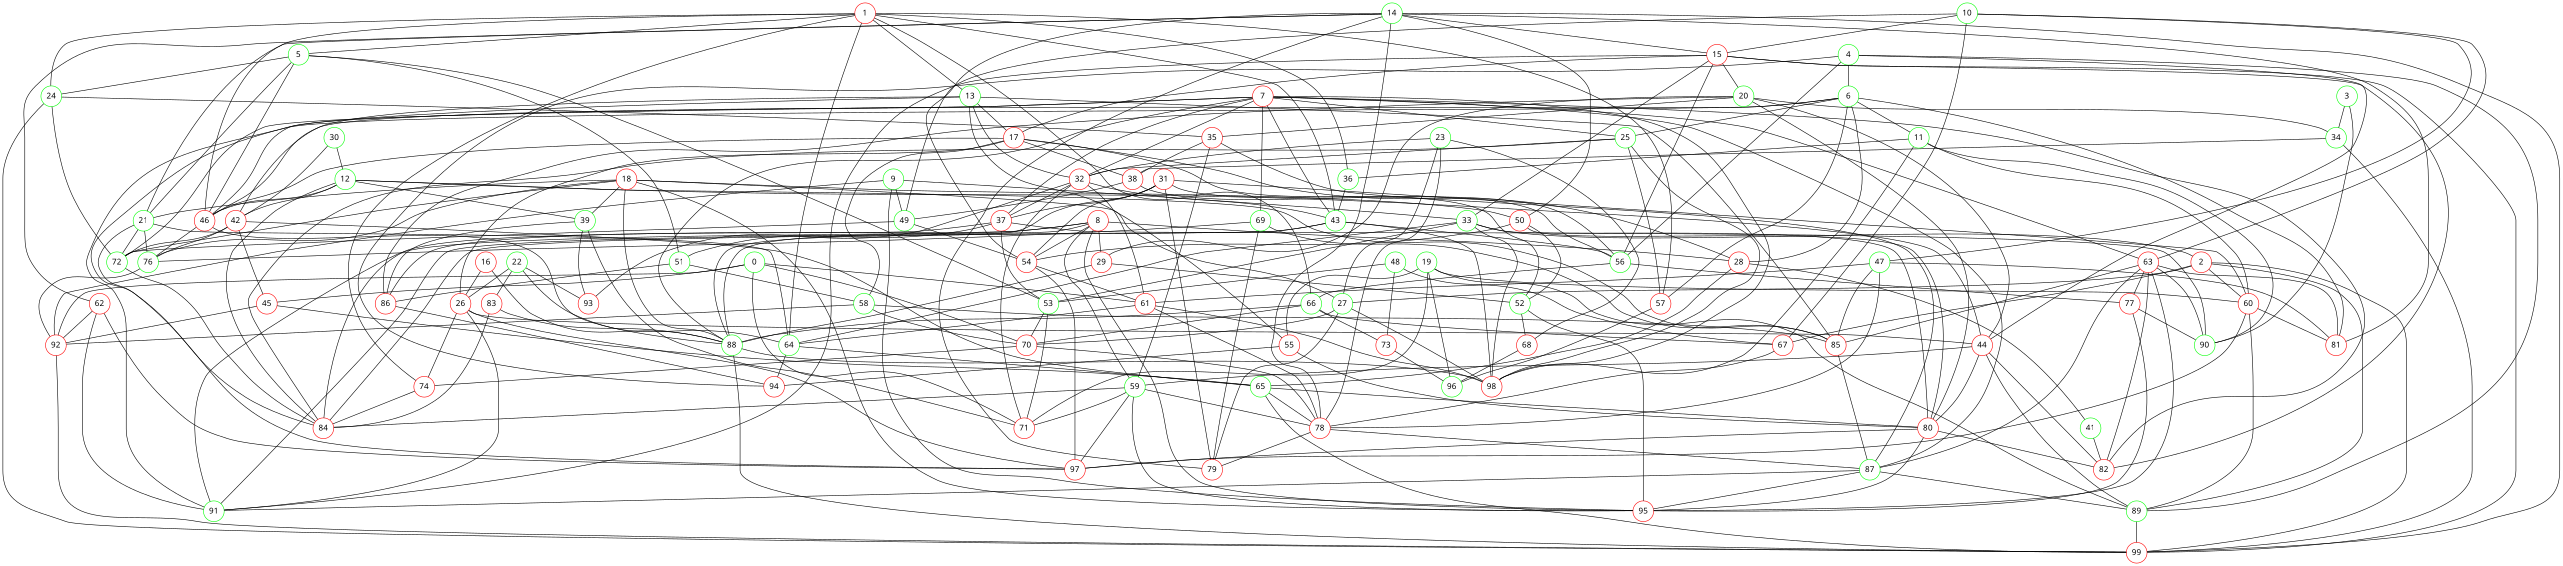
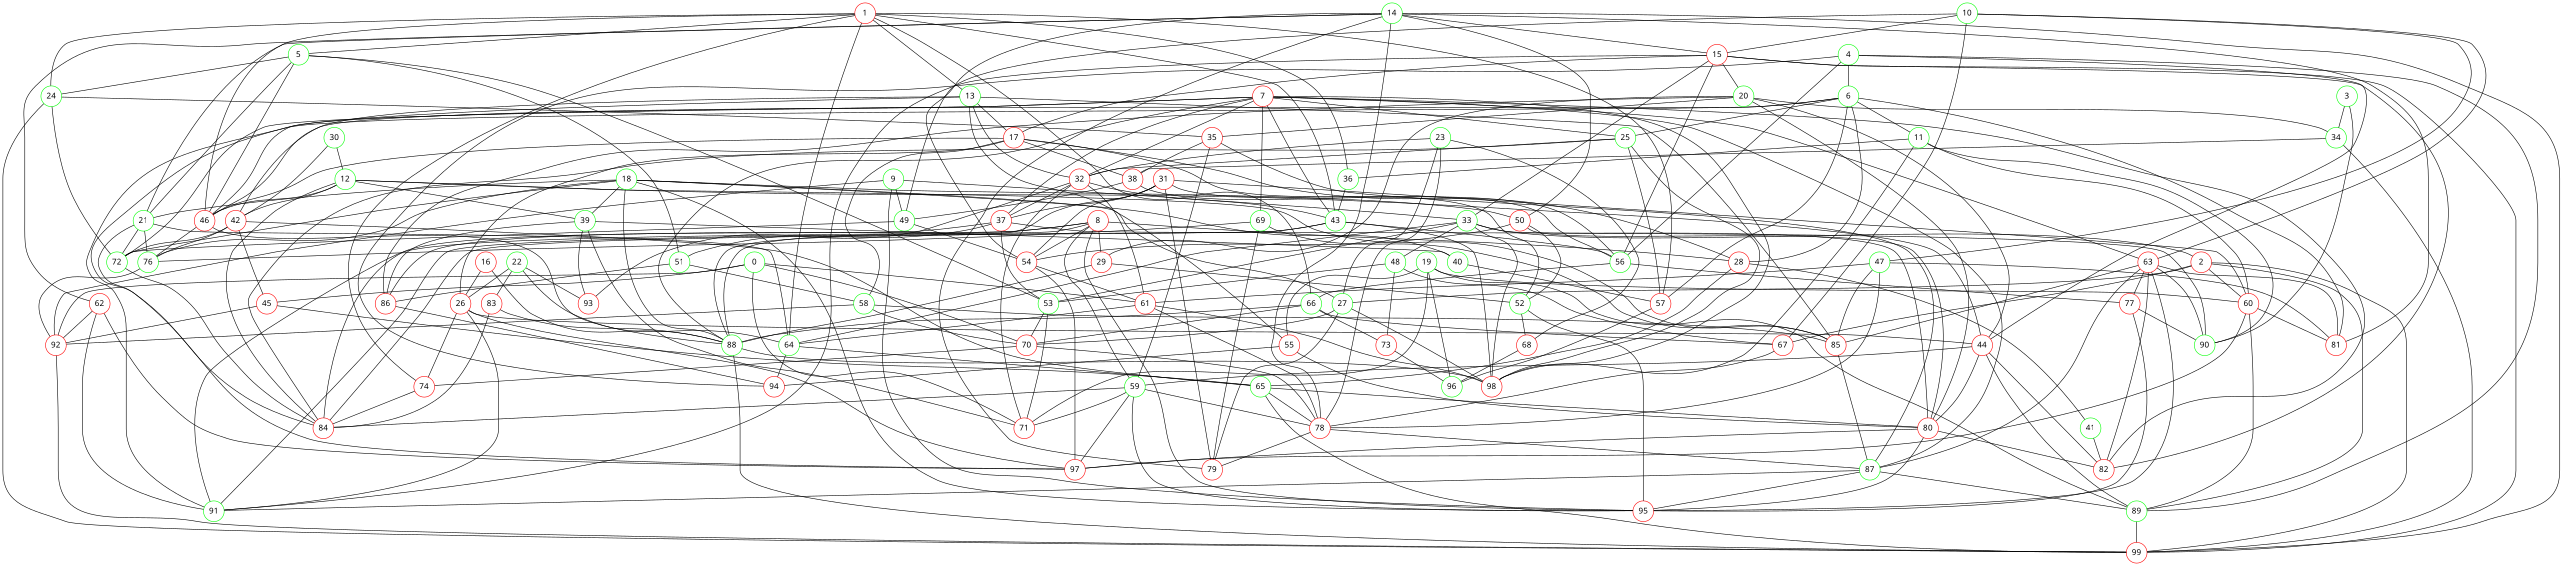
  graph {
    fontname="Noto Sans"
    node [color=red fillcolor=white fixedsize=true fontname="Noto Sans" shape=circle style=filled]
    edge [fontname="Noto Sans"]
    0 [color=green]
    70
    71
    92
    45
    61
    74
    78
    99
    65 [color=green]
    64 [color=green]
    98
    84
    87 [color=green]
    79
    89 [color=green]
    91 [color=green]
    95
    80
    97
    82
    94
    1
    66 [color=green]
    36 [color=green]
    43 [color=green]
    5 [color=green]
    24 [color=green]
    46
    57
    13 [color=green]
    67
    88 [color=green]
    73
    56 [color=green]
    51 [color=green]
    21 [color=green]
    53 [color=green]
    72 [color=green]
    35
    76 [color=green]
    96 [color=green]
    85
    32
    17
    55
    42
    77
    90 [color=green]
    86
    58 [color=green]
    38
    59 [color=green]
    49 [color=green]
    54
    37
    93
    26
    28
    44
    41 [color=green]
    2
    27 [color=green]
    60
    81
    3 [color=green]
    34 [color=green]
    4 [color=green]
    6 [color=green]
    25 [color=green]
    11 [color=green]
    7
    69 [color=green]
    63
    8
    29
    52 [color=green]
    68
    9 [color=green]
    33 [color=green]
    48 [color=green]
    10 [color=green]
    15
    47 [color=green]
    20 [color=green]
    12 [color=green]
    39 [color=green]
+   40 [color=green]
    14 [color=green]
    50
    62
    16
-   18
+   18 [color=green]
    19 [color=green]
    22 [color=green]
    83
    23 [color=green]
    30 [color=green]
    31
    0 -- 70
    0 -- 71
    0 -- 92
    0 -- 45
    0 -- 61
    70 -- 74
    70 -- 78
    92 -- 99
    45 -- 92
    45 -- 65
    61 -- 78
    61 -- 64
    61 -- 98
    74 -- 84
    78 -- 87
    78 -- 79
    65 -- 78
    65 -- 99
    65 -- 80
    64 -- 65
    64 -- 94
    87 -- 89
    87 -- 91
    87 -- 95
    89 -- 99
    80 -- 95
    80 -- 97
    80 -- 82
    1 -- 74
    1 -- 64
    1 -- 66
    1 -- 36
    1 -- 43
    1 -- 5
    1 -- 24
    1 -- 46
    1 -- 57
    1 -- 13
    66 -- 70
    66 -- 67
    66 -- 88
    66 -- 73
    36 -- 43
    43 -- 98
    43 -- 84
    43 -- 91
    43 -- 56
    5 -- 24
    5 -- 46
    5 -- 51
    5 -- 21
    5 -- 53
    24 -- 99
    24 -- 72
    24 -- 35
    46 -- 88
    46 -- 76
    57 -- 96
    13 -- 84
    13 -- 85
    13 -- 32
    13 -- 17
    13 -- 55
    13 -- 42
    67 -- 78
    88 -- 99
    88 -- 98
    73 -- 96
    56 -- 66
    56 -- 77
    51 -- 86
    51 -- 58
    21 -- 64
    21 -- 97
    21 -- 72
    21 -- 76
    53 -- 70
    53 -- 71
    72 -- 84
    35 -- 87
    35 -- 38
    35 -- 59
    76 -- 92
    85 -- 87
    32 -- 71
    32 -- 61
    32 -- 43
    32 -- 37
    32 -- 93
    17 -- 46
    17 -- 56
    17 -- 58
    17 -- 38
    17 -- 26
    17 -- 28
    55 -- 80
    55 -- 94
    42 -- 45
    42 -- 65
    42 -- 72
    42 -- 76
    77 -- 95
    77 -- 90
    86 -- 94
    58 -- 70
    58 -- 92
    58 -- 85
    38 -- 56
    38 -- 49
    59 -- 71
    59 -- 78
    59 -- 84
    59 -- 95
    59 -- 97
    49 -- 72
    49 -- 54
    54 -- 61
    54 -- 97
    37 -- 84
    37 -- 51
    37 -- 53
    37 -- 90
    26 -- 74
    26 -- 91
    26 -- 97
    26 -- 44
    28 -- 65
    28 -- 41
    44 -- 89
    44 -- 80
    44 -- 82
    44 -- 59
    41 -- 82
    2 -- 99
    2 -- 89
    2 -- 67
    2 -- 27
    2 -- 60
    27 -- 70
    27 -- 98
    27 -- 79
    60 -- 89
    60 -- 97
    60 -- 81
    3 -- 90
    3 -- 34
    34 -- 99
    34 -- 38
    4 -- 89
    4 -- 94
    4 -- 56
    4 -- 44
    4 -- 6
    6 -- 91
    6 -- 46
    6 -- 57
    6 -- 28
    6 -- 81
    6 -- 25
    6 -- 11
    25 -- 98
    25 -- 84
    25 -- 57
    25 -- 32
    11 -- 98
    11 -- 36
    11 -- 90
    11 -- 60
    7 -- 98
    7 -- 87
    7 -- 82
    7 -- 43
    7 -- 46
    7 -- 88
    7 -- 72
    7 -- 32
    7 -- 37
    7 -- 25
    7 -- 69
    7 -- 63
    69 -- 79
    69 -- 76
    69 -- 85
    63 -- 87
    63 -- 95
    63 -- 82
    63 -- 85
    63 -- 77
    63 -- 90
    63 -- 81
    8 -- 91
    8 -- 95
    8 -- 88
    8 -- 86
    8 -- 59
    8 -- 54
    8 -- 28
    8 -- 29
    29 -- 88
    29 -- 52
    52 -- 95
    52 -- 68
    68 -- 96
    9 -- 92
    9 -- 95
    9 -- 49
    9 -- 33
    33 -- 64
    33 -- 98
    33 -- 80
    33 -- 53
    33 -- 2
+   33 -- 48
    48 -- 67
    48 -- 73
    48 -- 53
    10 -- 67
    10 -- 49
    10 -- 63
    10 -- 15
    10 -- 47
    15 -- 99
    15 -- 91
    15 -- 82
    15 -- 56
    15 -- 17
    15 -- 33
    15 -- 20
    47 -- 61
    47 -- 78
    47 -- 85
    47 -- 81
    20 -- 80
    20 -- 35
    20 -- 86
    20 -- 44
    20 -- 34
    20 -- 29
    12 -- 84
    12 -- 46
    12 -- 85
    12 -- 42
    12 -- 44
    12 -- 39
    39 -- 71
    39 -- 86
    39 -- 93
+   39 -- 40
+   40 -- 57
    14 -- 78
    14 -- 99
    14 -- 79
    14 -- 21
    14 -- 54
    14 -- 81
    14 -- 15
    14 -- 50
    14 -- 62
    50 -- 80
    50 -- 54
    50 -- 52
    62 -- 92
    62 -- 91
    62 -- 97
    16 -- 88
    16 -- 26
    18 -- 95
    18 -- 88
    18 -- 21
    18 -- 72
    18 -- 76
    18 -- 27
    18 -- 39
+   18 -- 40
    18 -- 50
    19 -- 71
    19 -- 89
    19 -- 96
    19 -- 55
    19 -- 60
    22 -- 64
    22 -- 93
    22 -- 26
    22 -- 83
    83 -- 84
    83 -- 88
    23 -- 78
    23 -- 32
    23 -- 27
    23 -- 68
    30 -- 42
    30 -- 12
    31 -- 79
    31 -- 88
    31 -- 54
    31 -- 37
    31 -- 60
    31 -- 52
  }
